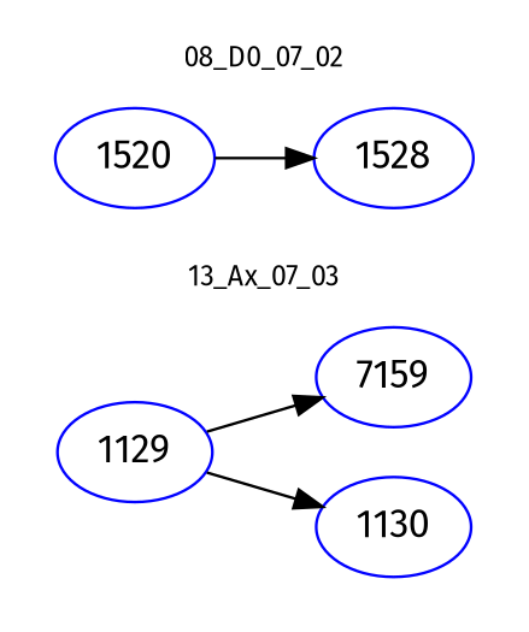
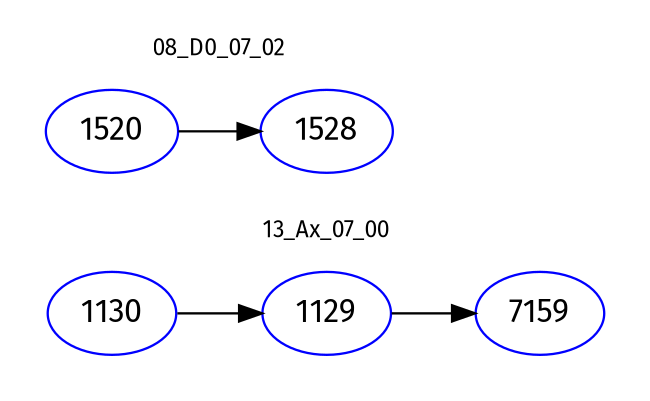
  digraph {
    fontname="Fira Sans"
    rankdir=LR
    node [color=blue fontname="Fira Sans"]
    edge [color=black fontname="Fira Sans"]
    n1 [label=1129]
    n2 [label=1130]
    n3 [label=7159]
    n4 [label=1520]
    n5 [label=1528]
    subgraph cluster_1 {
      color=white
      fontsize=10
-     label="13_Ax_07_03"
+     label="13_Ax_07_00"
      n1
      n2
      n3
    }
    subgraph cluster_2 {
      color=white
      fontsize=10
      label="08_D0_07_02"
      n4
      n5
    }
-   n1 -> n2
+   n2 -> n1
    n1 -> n3
    n4 -> n5
  }
